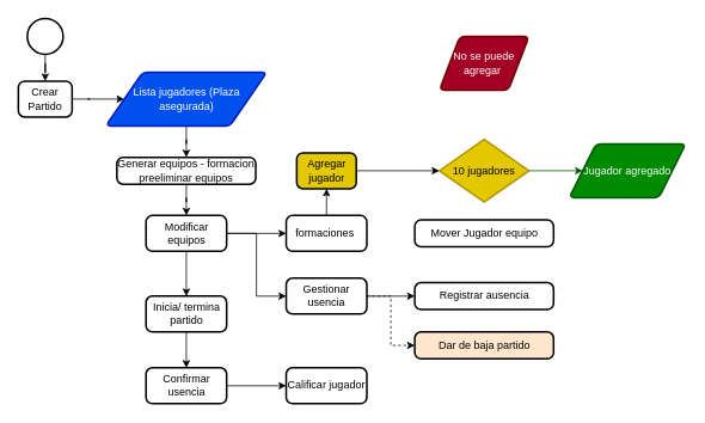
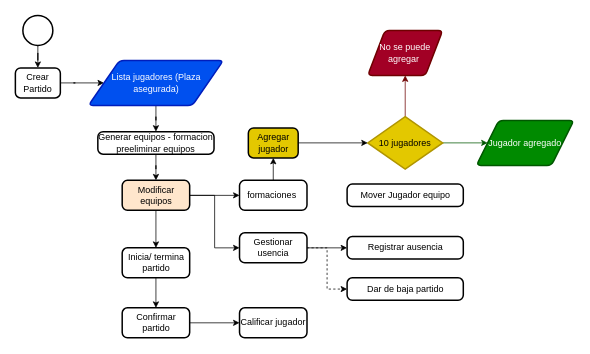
  <mxCell id="0" />
  <mxCell id="1" parent="0" />
  <mxCell id="2" style="edgeStyle=orthogonalEdgeStyle;rounded=0;orthogonalLoop=1;jettySize=auto;html=1;" parent="1" source="3" target="5" edge="1"><mxGeometry relative="1" as="geometry" /></mxCell>
  <mxCell id="3" value="" style="strokeWidth=2;html=1;shape=mxgraph.flowchart.start_2;whiteSpace=wrap;" parent="1" vertex="1"><mxGeometry x="30" y="20" width="40" height="40" as="geometry" /></mxCell>
  <mxCell id="4" style="edgeStyle=orthogonalEdgeStyle;rounded=0;orthogonalLoop=1;jettySize=auto;html=1;" parent="1" source="5" target="18" edge="1"><mxGeometry relative="1" as="geometry" /></mxCell>
  <mxCell id="5" value="Crear Partido" style="rounded=1;whiteSpace=wrap;html=1;absoluteArcSize=1;arcSize=14;strokeWidth=2;" parent="1" vertex="1"><mxGeometry x="20" y="90" width="60" height="40" as="geometry" /></mxCell>
  <mxCell id="6" style="edgeStyle=orthogonalEdgeStyle;rounded=0;orthogonalLoop=1;jettySize=auto;html=1;" parent="1" source="7" target="13" edge="1"><mxGeometry relative="1" as="geometry" /></mxCell>
  <mxCell id="7" value="Generar equipos - formacion preeliminar equipos" style="rounded=1;whiteSpace=wrap;html=1;absoluteArcSize=1;arcSize=14;strokeWidth=2;" parent="1" vertex="1"><mxGeometry x="130" y="175" width="155" height="30" as="geometry" /></mxCell>
  <mxCell id="8" style="edgeStyle=orthogonalEdgeStyle;rounded=0;orthogonalLoop=1;jettySize=auto;html=1;" parent="1" source="9" target="15" edge="1"><mxGeometry relative="1" as="geometry" /></mxCell>
  <mxCell id="9" value="Inicia/ termina partido" style="rounded=1;whiteSpace=wrap;html=1;absoluteArcSize=1;arcSize=14;strokeWidth=2;" parent="1" vertex="1"><mxGeometry x="162.5" y="330" width="90" height="40" as="geometry" /></mxCell>
  <mxCell id="10" style="edgeStyle=orthogonalEdgeStyle;rounded=0;orthogonalLoop=1;jettySize=auto;html=1;" parent="1" source="13" target="29" edge="1"><mxGeometry relative="1" as="geometry" /></mxCell>
  <mxCell id="11" style="edgeStyle=orthogonalEdgeStyle;rounded=0;orthogonalLoop=1;jettySize=auto;html=1;entryX=0;entryY=0.5;entryDx=0;entryDy=0;" parent="1" source="13" target="32" edge="1"><mxGeometry relative="1" as="geometry" /></mxCell>
  <mxCell id="12" style="edgeStyle=orthogonalEdgeStyle;rounded=0;orthogonalLoop=1;jettySize=auto;html=1;" parent="1" source="13" target="9" edge="1"><mxGeometry relative="1" as="geometry" /></mxCell>
- <mxCell id="13" value="Modificar equipos" style="rounded=1;whiteSpace=wrap;html=1;absoluteArcSize=1;arcSize=14;strokeWidth=2;" parent="1" vertex="1"><mxGeometry x="162.5" y="240" width="90" height="40" as="geometry" /></mxCell>
+ <mxCell id="13" value="Modificar equipos" style="rounded=1;whiteSpace=wrap;html=1;absoluteArcSize=1;arcSize=14;strokeWidth=2;fillColor=#ffe6cc;" parent="1" vertex="1"><mxGeometry x="162.5" y="240" width="90" height="40" as="geometry" /></mxCell>
  <mxCell id="14" style="edgeStyle=orthogonalEdgeStyle;rounded=0;orthogonalLoop=1;jettySize=auto;html=1;" parent="1" source="15" target="16" edge="1"><mxGeometry relative="1" as="geometry" /></mxCell>
- <mxCell id="15" value="Confirmar usencia" style="rounded=1;whiteSpace=wrap;html=1;absoluteArcSize=1;arcSize=14;strokeWidth=2;" parent="1" vertex="1"><mxGeometry x="162.5" y="410" width="90" height="40" as="geometry" /></mxCell>
+ <mxCell id="15" value="Confirmar partido" style="rounded=1;whiteSpace=wrap;html=1;absoluteArcSize=1;arcSize=14;strokeWidth=2;" parent="1" vertex="1"><mxGeometry x="162.5" y="410" width="90" height="40" as="geometry" /></mxCell>
  <mxCell id="16" value="Calificar jugador" style="rounded=1;whiteSpace=wrap;html=1;absoluteArcSize=1;arcSize=14;strokeWidth=2;" parent="1" vertex="1"><mxGeometry x="319" y="410" width="90" height="40" as="geometry" /></mxCell>
  <mxCell id="17" style="edgeStyle=orthogonalEdgeStyle;rounded=0;orthogonalLoop=1;jettySize=auto;html=1;" parent="1" source="18" target="7" edge="1"><mxGeometry relative="1" as="geometry" /></mxCell>
  <mxCell id="18" value="Lista jugadores (Plaza asegurada)" style="shape=parallelogram;html=1;strokeWidth=2;perimeter=parallelogramPerimeter;whiteSpace=wrap;rounded=1;arcSize=12;size=0.23;fillColor=#0050ef;fontColor=#ffffff;strokeColor=#001DBC;" parent="1" vertex="1"><mxGeometry x="117.5" y="80" width="180" height="60" as="geometry" /></mxCell>
  <mxCell id="19" value="Agregar jugador" style="rounded=1;whiteSpace=wrap;html=1;absoluteArcSize=1;arcSize=14;strokeWidth=2;fillColor=#e3c800;" parent="1" vertex="1"><mxGeometry x="330.75" y="170" width="66.5" height="40" as="geometry" /></mxCell>
  <mxCell id="20" value="Mover Jugador equipo" style="rounded=1;whiteSpace=wrap;html=1;absoluteArcSize=1;arcSize=14;strokeWidth=2;" parent="1" vertex="1"><mxGeometry x="462.5" y="245" width="155" height="30" as="geometry" /></mxCell>
- <mxCell id="21" value="Dar de baja partido" style="rounded=1;whiteSpace=wrap;html=1;absoluteArcSize=1;arcSize=14;strokeWidth=2;fillColor=#ffe6cc;" parent="1" vertex="1"><mxGeometry x="462.5" y="370" width="155" height="30" as="geometry" /></mxCell>
+ <mxCell id="21" value="Dar de baja partido" style="rounded=1;whiteSpace=wrap;html=1;absoluteArcSize=1;arcSize=14;strokeWidth=2;" parent="1" vertex="1"><mxGeometry x="462.5" y="370" width="155" height="30" as="geometry" /></mxCell>
  <mxCell id="22" value="Registrar ausencia" style="rounded=1;whiteSpace=wrap;html=1;absoluteArcSize=1;arcSize=14;strokeWidth=2;" parent="1" vertex="1"><mxGeometry x="462.5" y="315" width="155" height="30" as="geometry" /></mxCell>
+ <mxCell id="23" style="edgeStyle=orthogonalEdgeStyle;rounded=0;orthogonalLoop=1;jettySize=auto;html=1;fillColor=#a20025;strokeColor=#6F0000;" parent="1" source="25" target="26" edge="1"><mxGeometry relative="1" as="geometry" /></mxCell>
  <mxCell id="24" style="edgeStyle=orthogonalEdgeStyle;rounded=0;orthogonalLoop=1;jettySize=auto;html=1;entryX=0;entryY=0.5;entryDx=0;entryDy=0;fillColor=#008a00;strokeColor=#005700;" parent="1" source="25" target="27" edge="1"><mxGeometry relative="1" as="geometry" /></mxCell>
  <mxCell id="25" value="10 jugadores" style="strokeWidth=2;html=1;shape=mxgraph.flowchart.decision;whiteSpace=wrap;fillColor=#e3c800;fontColor=#000000;strokeColor=#B09500;" parent="1" vertex="1"><mxGeometry x="490" y="155" width="100" height="70" as="geometry" /></mxCell>
  <mxCell id="26" value="No se puede agregar&amp;nbsp;" style="shape=parallelogram;html=1;strokeWidth=2;perimeter=parallelogramPerimeter;whiteSpace=wrap;rounded=1;arcSize=12;size=0.23;fillColor=#a20025;fontColor=#ffffff;strokeColor=#6F0000;" parent="1" vertex="1"><mxGeometry x="490" y="40" width="100" height="60" as="geometry" /></mxCell>
  <mxCell id="27" value="Jugador agregado" style="shape=parallelogram;html=1;strokeWidth=2;perimeter=parallelogramPerimeter;whiteSpace=wrap;rounded=1;arcSize=12;size=0.23;fillColor=#008a00;fontColor=#ffffff;strokeColor=#005700;" parent="1" vertex="1"><mxGeometry x="635" y="160" width="130" height="60" as="geometry" /></mxCell>
  <mxCell id="28" style="edgeStyle=orthogonalEdgeStyle;rounded=0;orthogonalLoop=1;jettySize=auto;html=1;" parent="1" source="29" target="19" edge="1"><mxGeometry relative="1" as="geometry" /></mxCell>
  <mxCell id="29" value="formaciones&amp;nbsp;" style="rounded=1;whiteSpace=wrap;html=1;absoluteArcSize=1;arcSize=14;strokeWidth=2;" parent="1" vertex="1"><mxGeometry x="319" y="240" width="90" height="40" as="geometry" /></mxCell>
  <mxCell id="30" style="edgeStyle=orthogonalEdgeStyle;rounded=0;orthogonalLoop=1;jettySize=auto;html=1;entryX=0;entryY=0.5;entryDx=0;entryDy=0;" parent="1" source="32" target="22" edge="1"><mxGeometry relative="1" as="geometry" /></mxCell>
  <mxCell id="31" style="edgeStyle=orthogonalEdgeStyle;rounded=0;orthogonalLoop=1;jettySize=auto;html=1;entryX=0;entryY=0.5;entryDx=0;entryDy=0;dashed=1;" parent="1" source="32" target="21" edge="1"><mxGeometry relative="1" as="geometry" /></mxCell>
  <mxCell id="32" value="Gestionar usencia" style="rounded=1;whiteSpace=wrap;html=1;absoluteArcSize=1;arcSize=14;strokeWidth=2;" parent="1" vertex="1"><mxGeometry x="319" y="310" width="90" height="40" as="geometry" /></mxCell>
  <mxCell id="33" style="edgeStyle=orthogonalEdgeStyle;rounded=0;orthogonalLoop=1;jettySize=auto;html=1;entryX=0;entryY=0.5;entryDx=0;entryDy=0;entryPerimeter=0;" parent="1" source="19" target="25" edge="1"><mxGeometry relative="1" as="geometry" /></mxCell>
